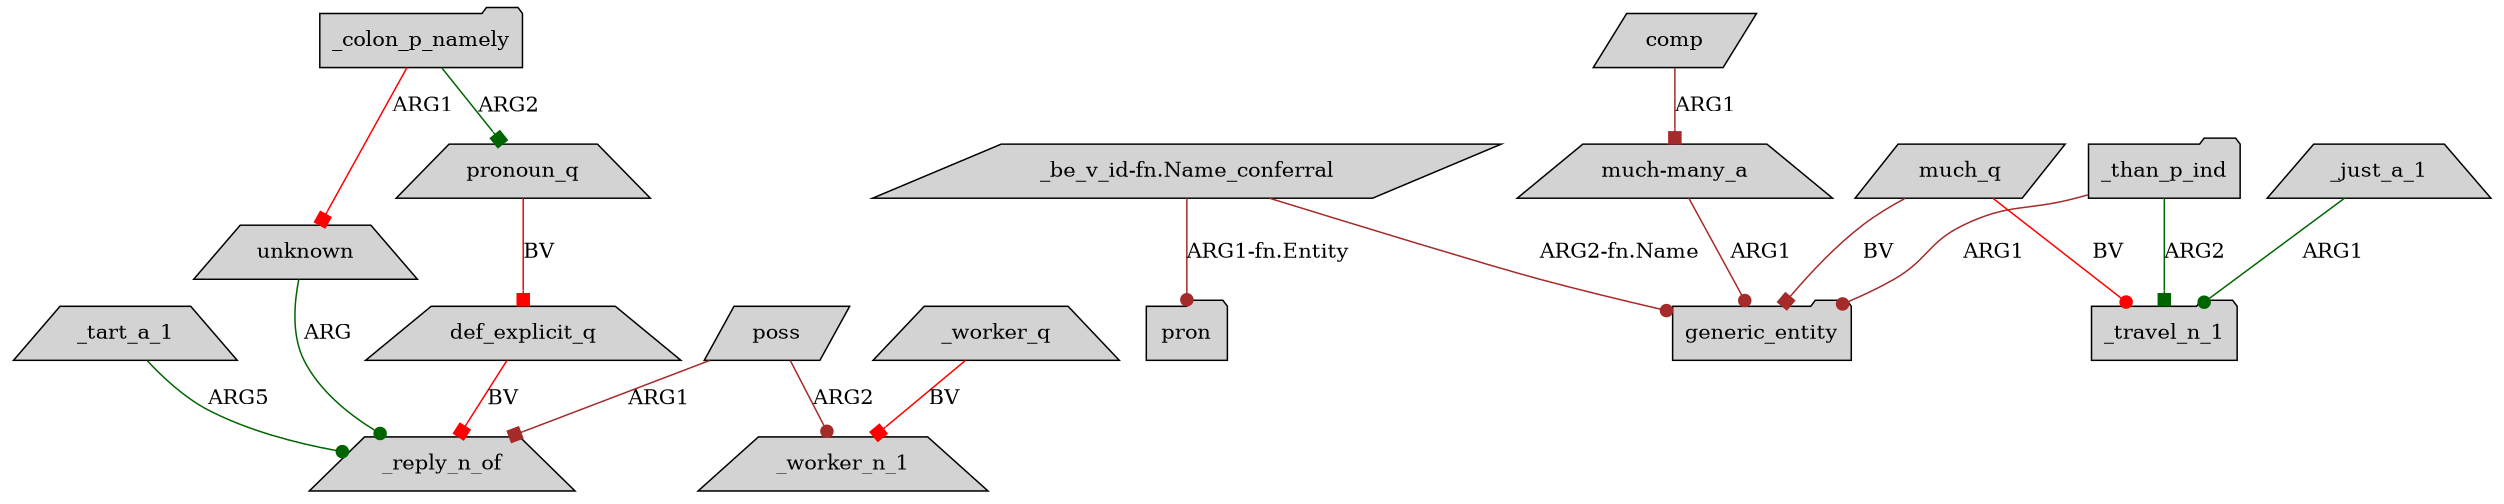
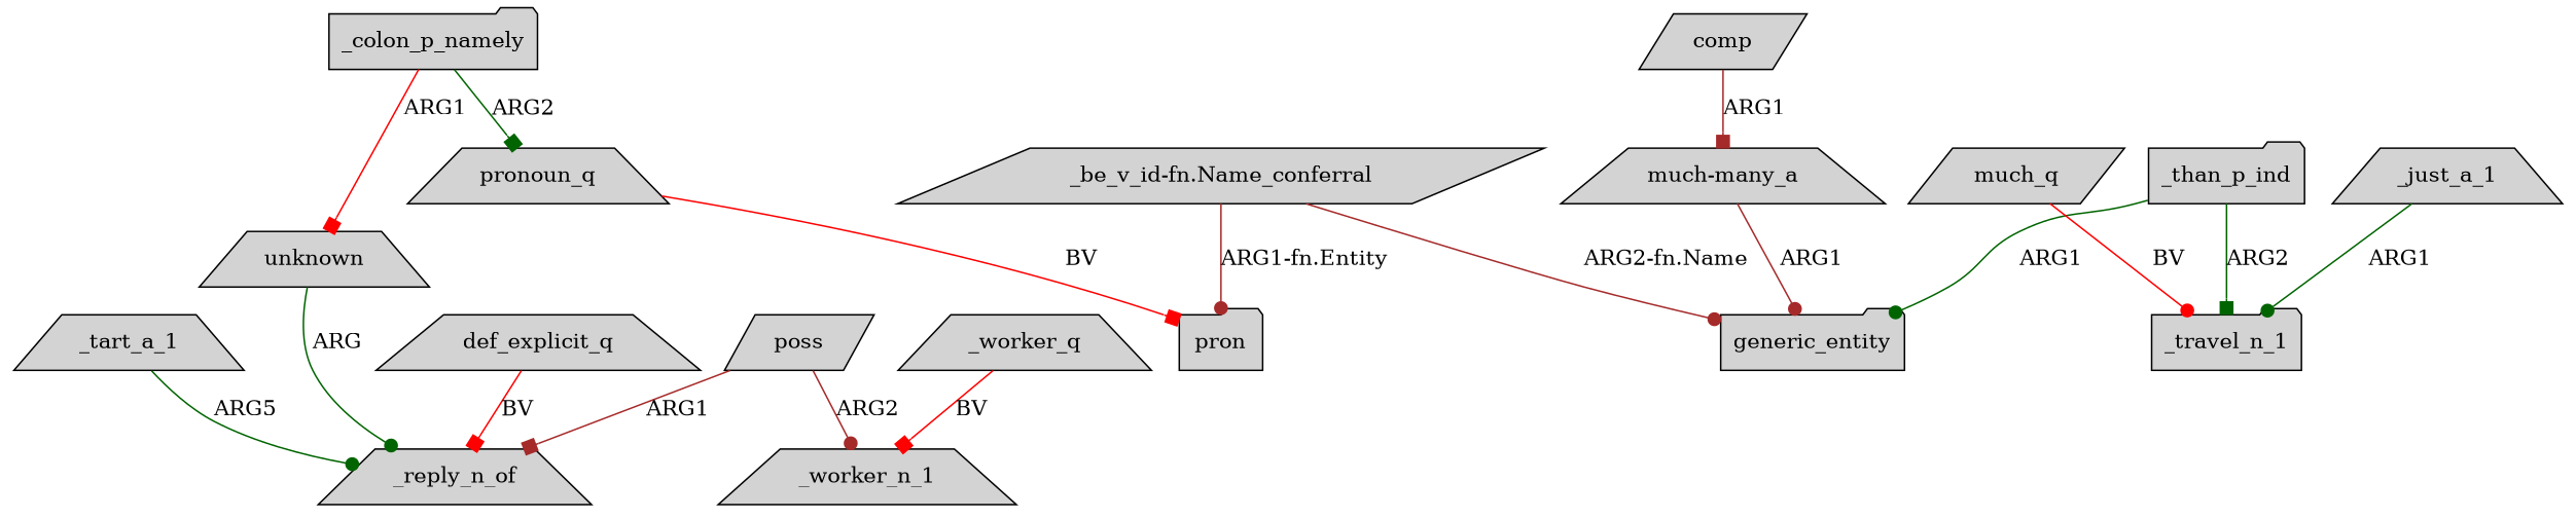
  digraph {
    node [shape=trapezium style=filled]
    edge [arrowhead=dot color=brown]
    unknown
    _reply_n_of
    "_be_v_id-fn.Name_conferral" [shape=parallelogram]
    generic_entity [shape=folder]
    pron [shape=folder]
    _than_p_ind [shape=folder]
    _travel_n_1 [shape=folder]
    "much-many_a"
    _just_a_1
    poss [shape=parallelogram]
    _worker_n_1
    _colon_p_namely [shape=folder]
    pronoun_q
    n14 [label=much_q shape=parallelogram]
    _tart_a_1
    n16 [label=_worker_q]
    def_explicit_q
    comp [shape=parallelogram]
    unknown -> _reply_n_of [color=darkgreen label=ARG]
    "_be_v_id-fn.Name_conferral" -> generic_entity [label="ARG2-fn.Name"]
    "_be_v_id-fn.Name_conferral" -> pron [label="ARG1-fn.Entity"]
-   _than_p_ind -> generic_entity [label=ARG1]
+   _than_p_ind -> generic_entity [color=darkgreen label=ARG1]
    _than_p_ind -> _travel_n_1 [arrowhead=box color=darkgreen label=ARG2]
    "much-many_a" -> generic_entity [label=ARG1]
    _just_a_1 -> _travel_n_1 [color=darkgreen label=ARG1]
    poss -> _reply_n_of [arrowhead=box label=ARG1]
    poss -> _worker_n_1 [label=ARG2]
    _colon_p_namely -> unknown [arrowhead=box color=red label=ARG1]
    _colon_p_namely -> pronoun_q [arrowhead=box color=darkgreen label=ARG2]
-   pronoun_q -> def_explicit_q [arrowhead=box color=red label=BV]
-   n14 -> generic_entity [arrowhead=box label=BV]
+   pronoun_q -> pron [arrowhead=box color=red label=BV]
    n14 -> _travel_n_1 [color=red label=BV]
    _tart_a_1 -> _reply_n_of [color=darkgreen label=ARG5]
    n16 -> _worker_n_1 [arrowhead=box color=red label=BV]
    def_explicit_q -> _reply_n_of [arrowhead=box color=red label=BV]
    comp -> "much-many_a" [arrowhead=box label=ARG1]
  }
